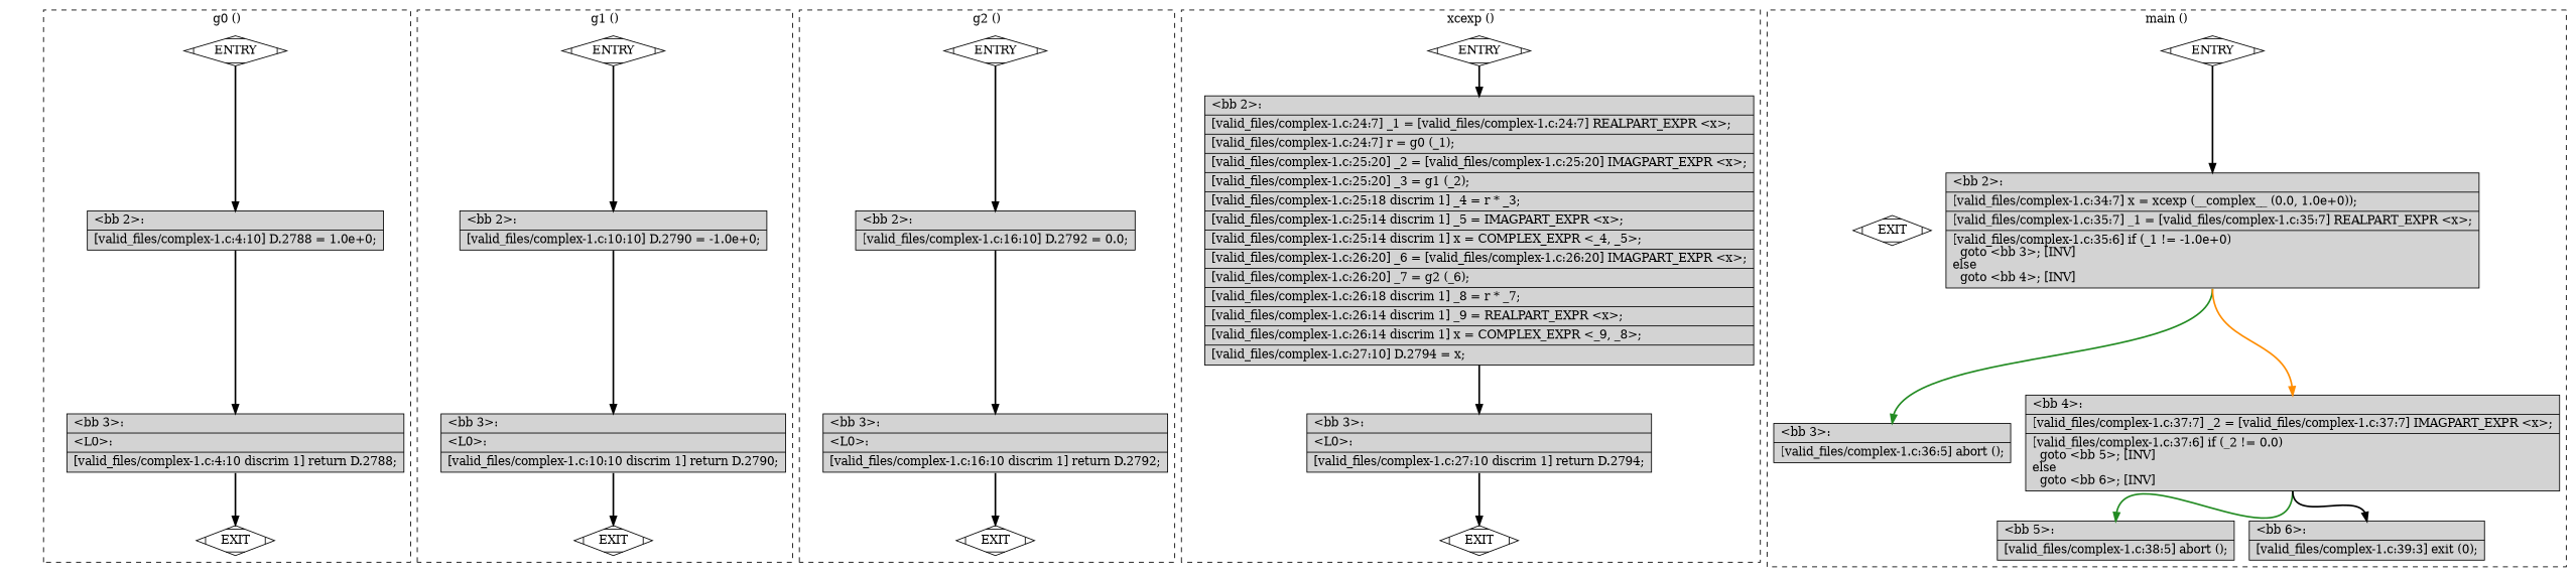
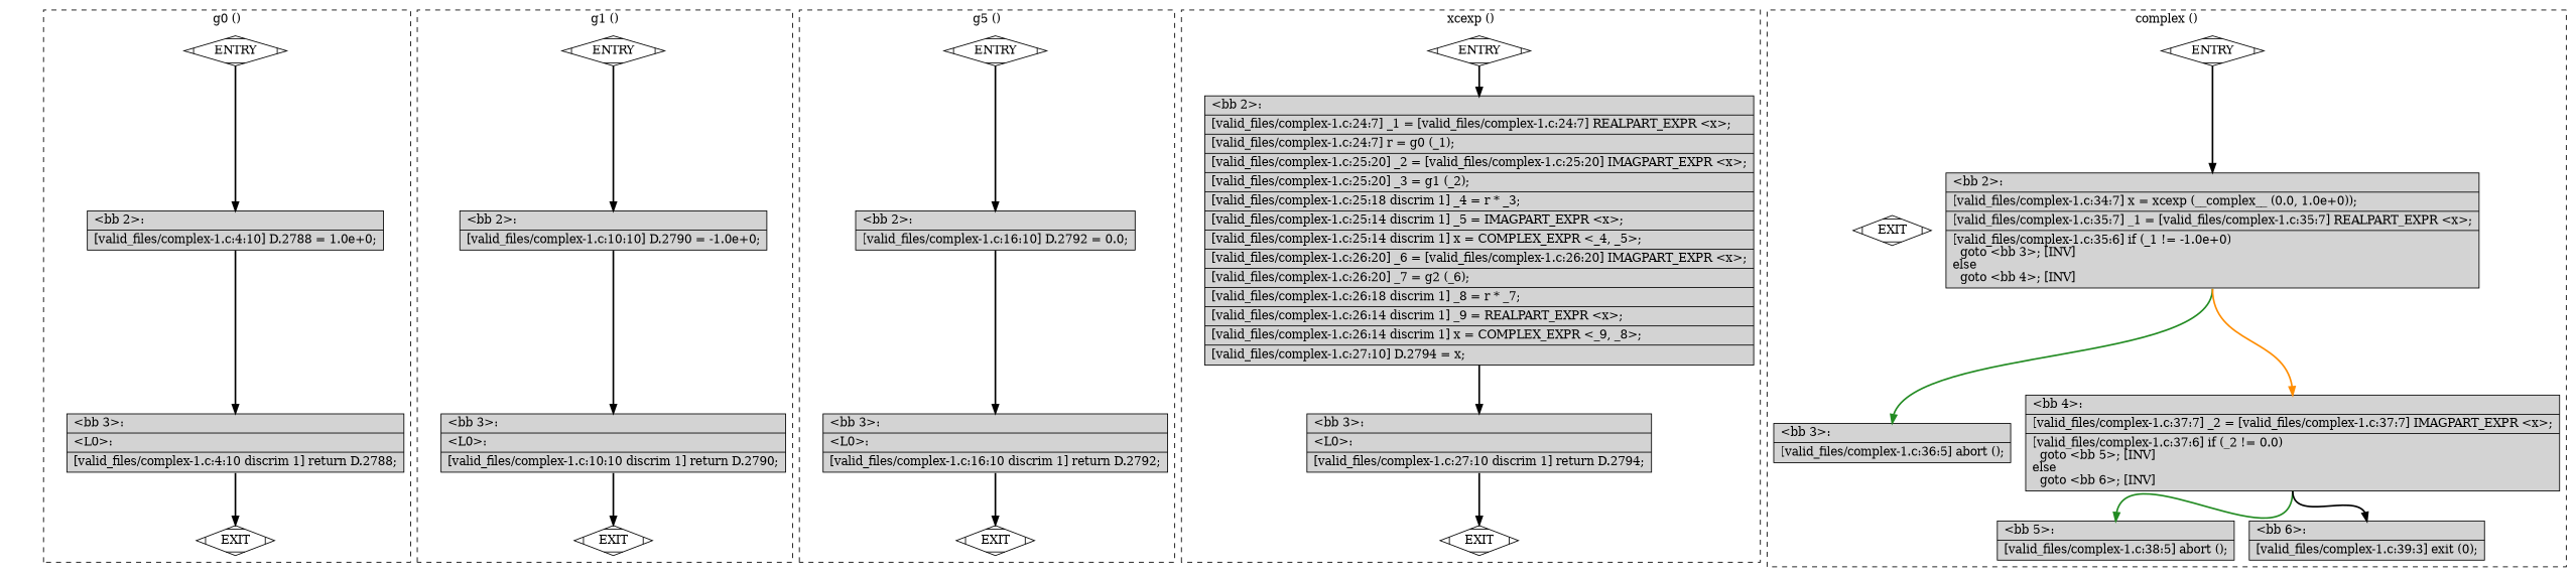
  digraph {
    node [fillcolor=lightgrey shape=record style=filled]
    edge [constraint=true headport=n style="solid,bold" tailport=s color=black weight=100]
    n1 [fillcolor=white label=ENTRY shape=Mdiamond]
    n2 [fillcolor=white label=EXIT shape=Mdiamond]
    n3 [label="{\<bb\ 2\>:\l|[valid_files/complex-1.c:4:10]\ D.2788\ =\ 1.0e+0;\l}"]
    n4 [label="{\<bb\ 3\>:\l|\<L0\>:\l|[valid_files/complex-1.c:4:10\ discrim\ 1]\ return\ D.2788;\l}"]
    n5 [fillcolor=white label=ENTRY shape=Mdiamond]
    n6 [fillcolor=white label=EXIT shape=Mdiamond]
    n7 [label="{\<bb\ 2\>:\l|[valid_files/complex-1.c:10:10]\ D.2790\ =\ -1.0e+0;\l}"]
    n8 [label="{\<bb\ 3\>:\l|\<L0\>:\l|[valid_files/complex-1.c:10:10\ discrim\ 1]\ return\ D.2790;\l}"]
    n9 [fillcolor=white label=ENTRY shape=Mdiamond]
    n10 [fillcolor=white label=EXIT shape=Mdiamond]
    n11 [label="{\<bb\ 2\>:\l|[valid_files/complex-1.c:16:10]\ D.2792\ =\ 0.0;\l}"]
    n12 [label="{\<bb\ 3\>:\l|\<L0\>:\l|[valid_files/complex-1.c:16:10\ discrim\ 1]\ return\ D.2792;\l}"]
    n13 [fillcolor=white label=ENTRY shape=Mdiamond]
    n14 [fillcolor=white label=EXIT shape=Mdiamond]
    n15 [label="{\<bb\ 2\>:\l|[valid_files/complex-1.c:24:7]\ _1\ =\ [valid_files/complex-1.c:24:7]\ REALPART_EXPR\ \<x\>;\l|[valid_files/complex-1.c:24:7]\ r\ =\ g0\ (_1);\l|[valid_files/complex-1.c:25:20]\ _2\ =\ [valid_files/complex-1.c:25:20]\ IMAGPART_EXPR\ \<x\>;\l|[valid_files/complex-1.c:25:20]\ _3\ =\ g1\ (_2);\l|[valid_files/complex-1.c:25:18\ discrim\ 1]\ _4\ =\ r\ *\ _3;\l|[valid_files/complex-1.c:25:14\ discrim\ 1]\ _5\ =\ IMAGPART_EXPR\ \<x\>;\l|[valid_files/complex-1.c:25:14\ discrim\ 1]\ x\ =\ COMPLEX_EXPR\ \<_4,\ _5\>;\l|[valid_files/complex-1.c:26:20]\ _6\ =\ [valid_files/complex-1.c:26:20]\ IMAGPART_EXPR\ \<x\>;\l|[valid_files/complex-1.c:26:20]\ _7\ =\ g2\ (_6);\l|[valid_files/complex-1.c:26:18\ discrim\ 1]\ _8\ =\ r\ *\ _7;\l|[valid_files/complex-1.c:26:14\ discrim\ 1]\ _9\ =\ REALPART_EXPR\ \<x\>;\l|[valid_files/complex-1.c:26:14\ discrim\ 1]\ x\ =\ COMPLEX_EXPR\ \<_9,\ _8\>;\l|[valid_files/complex-1.c:27:10]\ D.2794\ =\ x;\l}"]
    n16 [label="{\<bb\ 3\>:\l|\<L0\>:\l|[valid_files/complex-1.c:27:10\ discrim\ 1]\ return\ D.2794;\l}"]
    n17 [fillcolor=white label=ENTRY shape=Mdiamond]
    n18 [fillcolor=white label=EXIT shape=Mdiamond]
    n19 [label="{\<bb\ 2\>:\l|[valid_files/complex-1.c:34:7]\ x\ =\ xcexp\ (__complex__\ (0.0,\ 1.0e+0));\l|[valid_files/complex-1.c:35:7]\ _1\ =\ [valid_files/complex-1.c:35:7]\ REALPART_EXPR\ \<x\>;\l|[valid_files/complex-1.c:35:6]\ if\ (_1\ !=\ -1.0e+0)\l\ \ goto\ \<bb\ 3\>;\ [INV]\lelse\l\ \ goto\ \<bb\ 4\>;\ [INV]\l}"]
    n20 [label="{\<bb\ 3\>:\l|[valid_files/complex-1.c:36:5]\ abort\ ();\l}"]
    n21 [label="{\<bb\ 4\>:\l|[valid_files/complex-1.c:37:7]\ _2\ =\ [valid_files/complex-1.c:37:7]\ IMAGPART_EXPR\ \<x\>;\l|[valid_files/complex-1.c:37:6]\ if\ (_2\ !=\ 0.0)\l\ \ goto\ \<bb\ 5\>;\ [INV]\lelse\l\ \ goto\ \<bb\ 6\>;\ [INV]\l}"]
    n22 [label="{\<bb\ 5\>:\l|[valid_files/complex-1.c:38:5]\ abort\ ();\l}"]
    n23 [label="{\<bb\ 6\>:\l|[valid_files/complex-1.c:39:3]\ exit\ (0);\l}"]
    subgraph cluster_1 {
      color=black
      label="g0 ()"
      style=dashed
      n1
      n2
      n3
      n4
    }
    subgraph cluster_2 {
      color=black
      label="g1 ()"
      style=dashed
      n5
      n6
      n7
      n8
    }
    subgraph cluster_3 {
      color=black
-     label="g2 ()"
+     label="g5 ()"
      style=dashed
      n9
      n10
      n11
      n12
    }
    subgraph cluster_4 {
      color=black
      label="xcexp ()"
      style=dashed
      n13
      n14
      n15
      n16
    }
    subgraph cluster_5 {
      color=black
-     label="main ()"
+     label="complex ()"
      style=dashed
      n17
      n18
      n19
      n20
      n21
      n22
      n23
    }
    n1 -> n2 [style=invis color="" weight=""]
    n1 -> n3
    n3 -> n4
    n4 -> n2 [weight=10]
    n5 -> n6 [style=invis color="" weight=""]
    n5 -> n7
    n7 -> n8
    n8 -> n6 [weight=10]
    n9 -> n10 [style=invis color="" weight=""]
    n9 -> n11
    n11 -> n12
    n12 -> n10 [weight=10]
    n13 -> n14 [style=invis color="" weight=""]
    n13 -> n15
    n15 -> n16
    n16 -> n14 [weight=10]
    n17 -> n18 [style=invis color="" weight=""]
    n17 -> n19
    n19 -> n20 [color=forestgreen weight=10]
    n19 -> n21 [color=darkorange weight=10]
    n21 -> n22 [color=forestgreen weight=10]
    n21 -> n23 [weight=10]
  }
